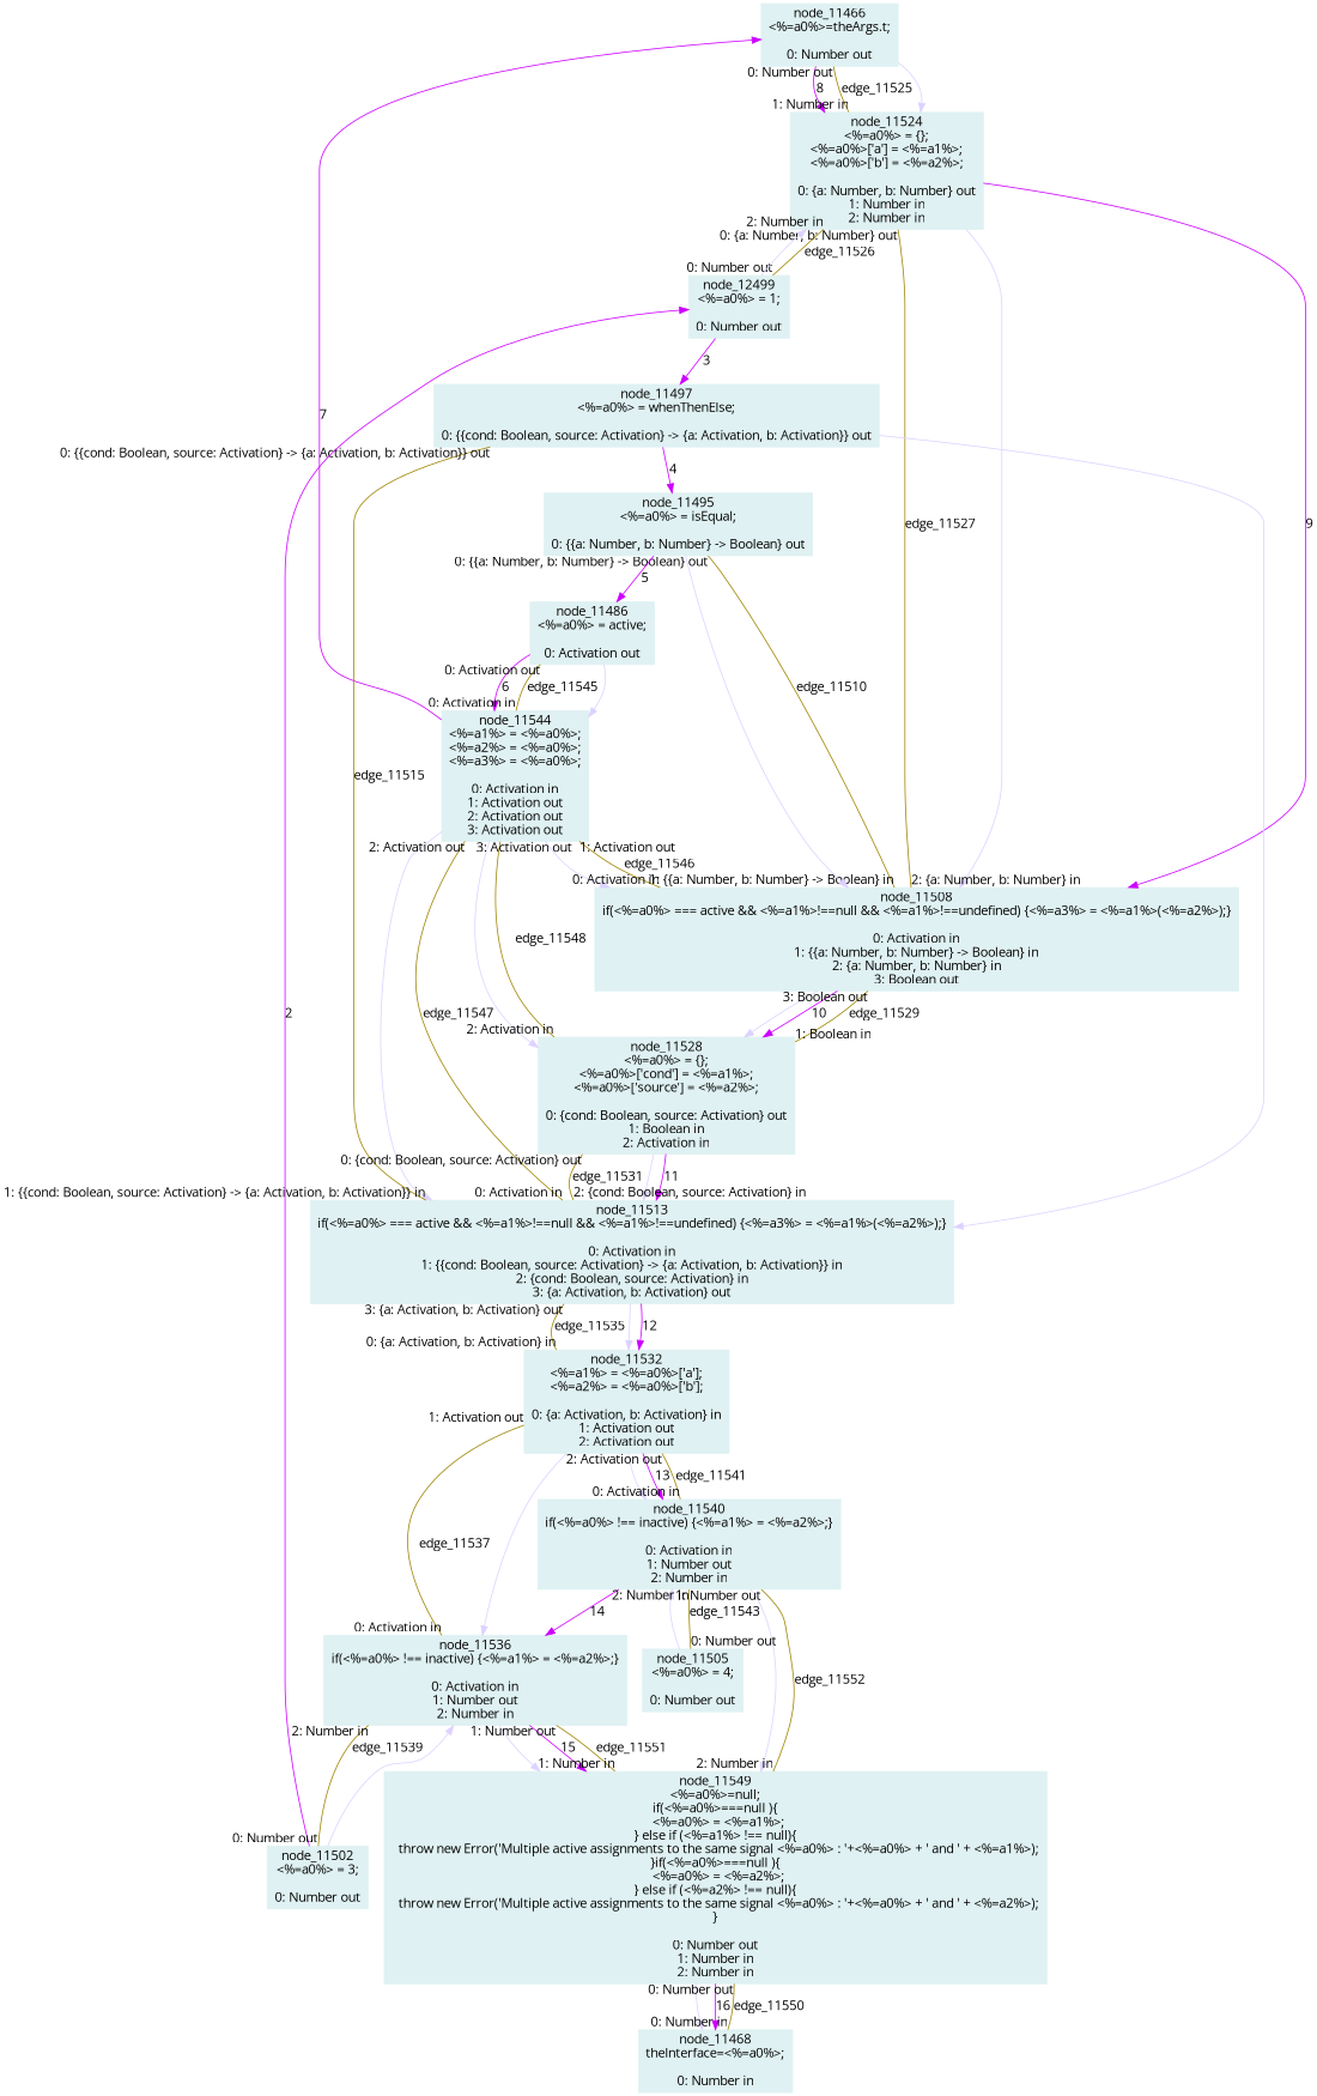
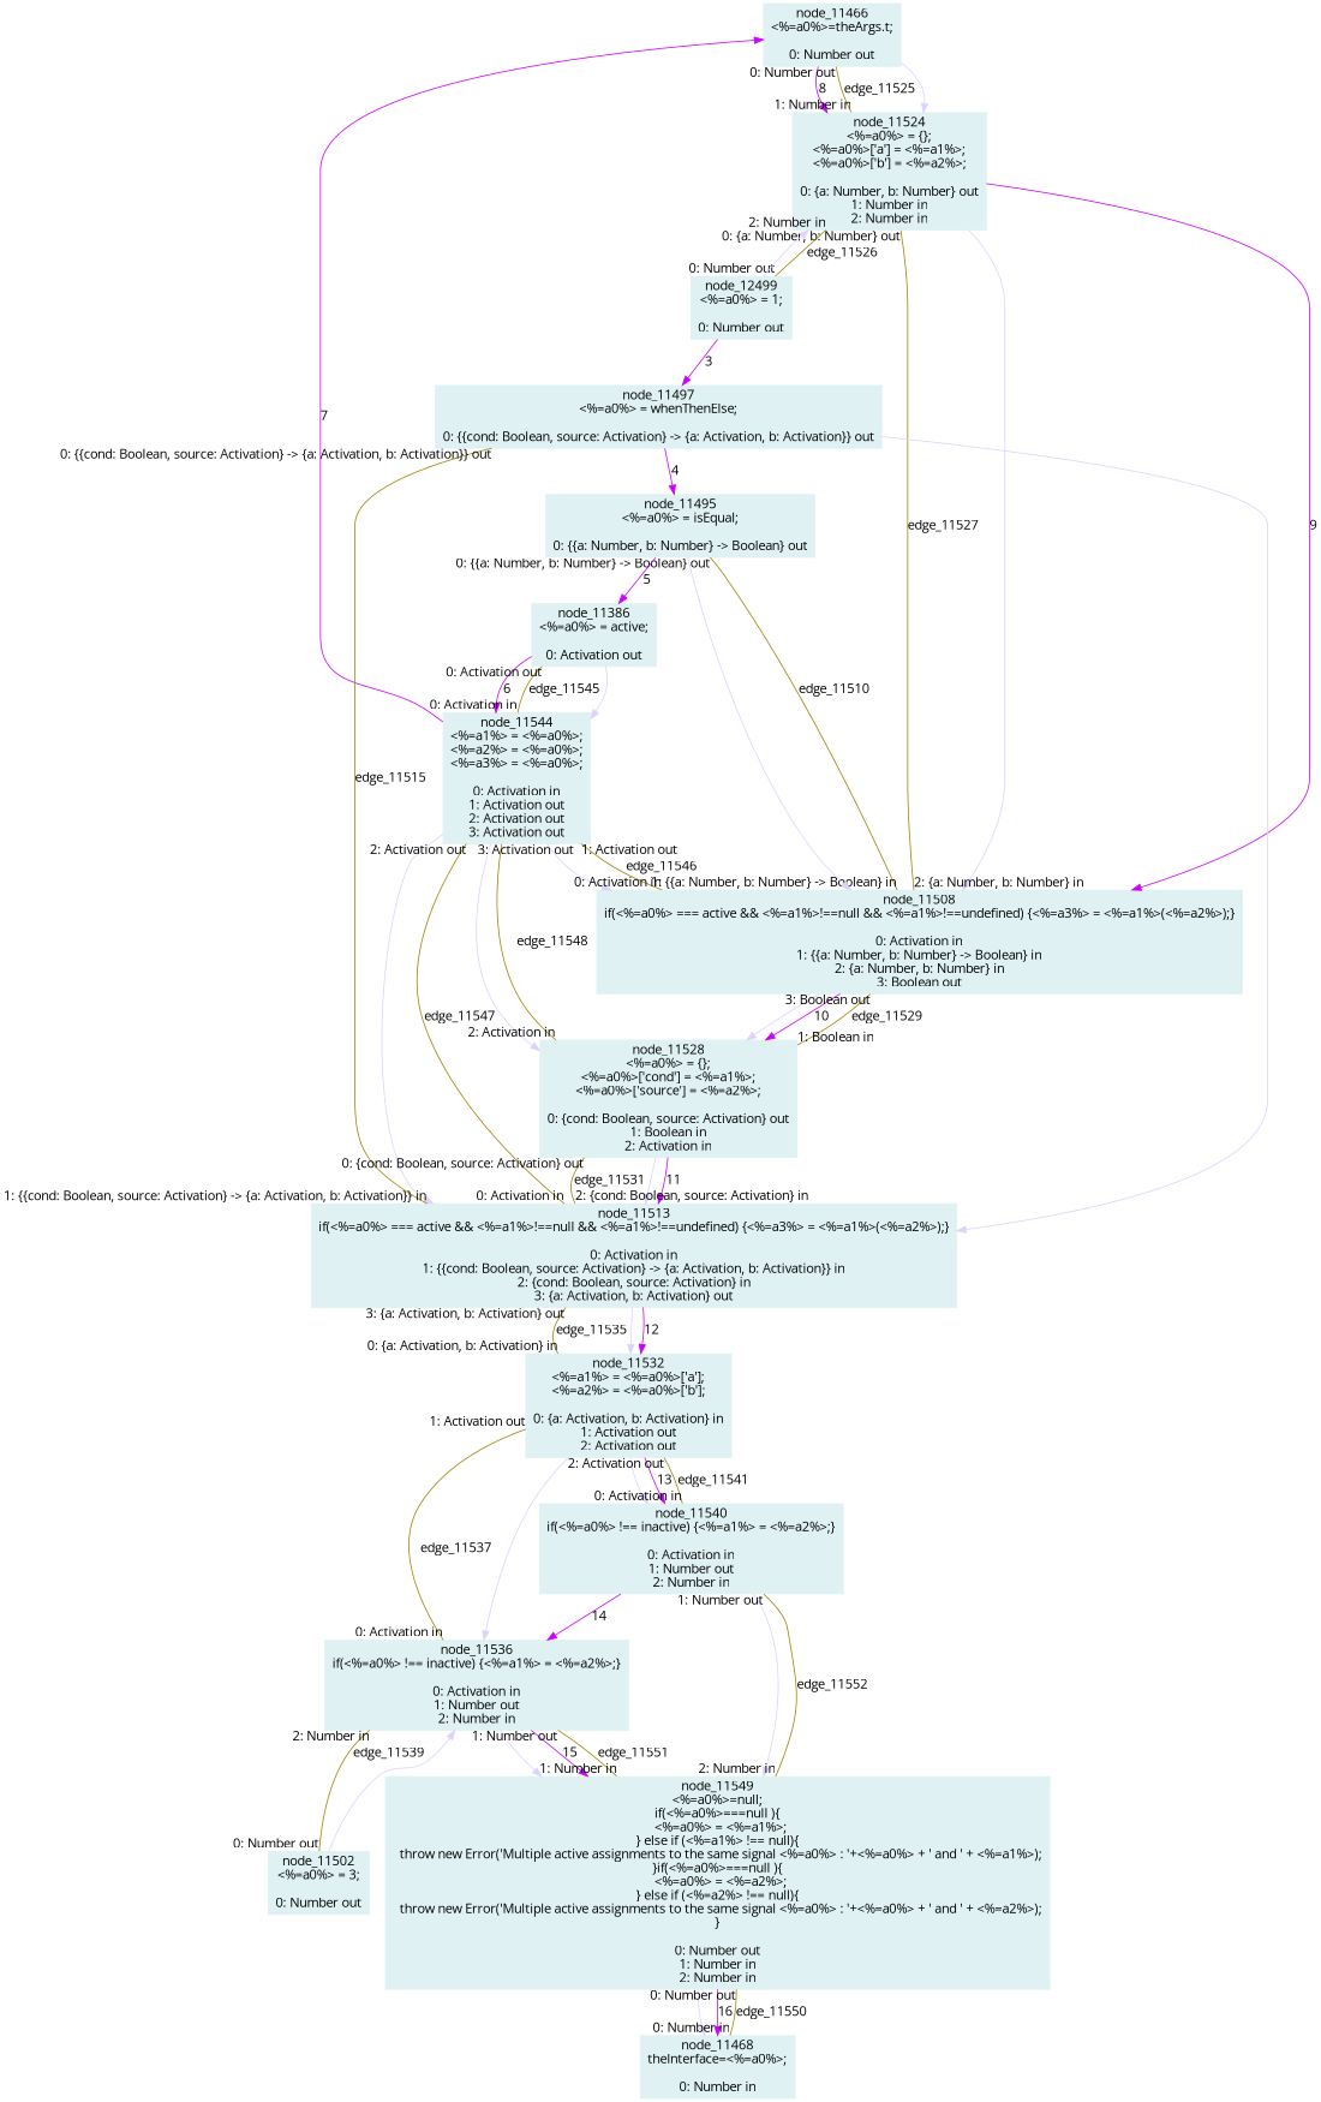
  digraph {
    fontname="Open Sans"
    node [color="#dff1f2" fontname="Open Sans" shape=box style=filled]
    edge [arrowHead=normal arrowsize=1 color="#ddd2ff" dir=forward fontname="Open Sans"]
    n1 [label="node_11466\n<%=a0%>=theArgs.t;\n\n0: Number out"]
    n2 [label="node_11524\n<%=a0%> = {};\n<%=a0%>['a'] = <%=a1%>;\n<%=a0%>['b'] = <%=a2%>;\n\n0: {a: Number, b: Number} out\n1: Number in\n2: Number in"]
    n3 [label="node_11508\nif(<%=a0%> === active && <%=a1%>!==null && <%=a1%>!==undefined) {<%=a3%> = <%=a1%>(<%=a2%>);}\n\n0: Activation in\n1: {{a: Number, b: Number} -> Boolean} in\n2: {a: Number, b: Number} in\n3: Boolean out"]
    n4 [label="node_12499\n<%=a0%> = 1;\n\n0: Number out"]
    n5 [label="node_11468\ntheInterface=<%=a0%>;\n\n0: Number in"]
-   n6 [label="node_11486\n<%=a0%> = active;\n\n0: Activation out"]
+   n6 [label="node_11386\n<%=a0%> = active;\n\n0: Activation out"]
    n7 [label="node_11544\n<%=a1%> = <%=a0%>;\n<%=a2%> = <%=a0%>;\n<%=a3%> = <%=a0%>;\n\n0: Activation in\n1: Activation out\n2: Activation out\n3: Activation out"]
    n8 [label="node_11513\nif(<%=a0%> === active && <%=a1%>!==null && <%=a1%>!==undefined) {<%=a3%> = <%=a1%>(<%=a2%>);}\n\n0: Activation in\n1: {{cond: Boolean, source: Activation} -> {a: Activation, b: Activation}} in\n2: {cond: Boolean, source: Activation} in\n3: {a: Activation, b: Activation} out"]
    n9 [label="node_11528\n<%=a0%> = {};\n<%=a0%>['cond'] = <%=a1%>;\n<%=a0%>['source'] = <%=a2%>;\n\n0: {cond: Boolean, source: Activation} out\n1: Boolean in\n2: Activation in"]
    n10 [label="node_11495\n<%=a0%> = isEqual;\n\n0: {{a: Number, b: Number} -> Boolean} out"]
    n11 [label="node_11497\n<%=a0%> = whenThenElse;\n\n0: {{cond: Boolean, source: Activation} -> {a: Activation, b: Activation}} out"]
    n12 [label="node_11532\n<%=a1%> = <%=a0%>['a'];\n<%=a2%> = <%=a0%>['b'];\n\n0: {a: Activation, b: Activation} in\n1: Activation out\n2: Activation out"]
    n13 [label="node_11502\n<%=a0%> = 3;\n\n0: Number out"]
    n14 [label="node_11536\nif(<%=a0%> !== inactive) {<%=a1%> = <%=a2%>;}\n\n0: Activation in\n1: Number out\n2: Number in"]
    n15 [label="node_11549\n<%=a0%>=null;\nif(<%=a0%>===null ){\n  <%=a0%> = <%=a1%>;\n} else if (<%=a1%> !== null){\n  throw new Error('Multiple active assignments to the same signal <%=a0%> : '+<%=a0%> + ' and ' + <%=a1%>);\n}if(<%=a0%>===null ){\n  <%=a0%> = <%=a2%>;\n} else if (<%=a2%> !== null){\n  throw new Error('Multiple active assignments to the same signal <%=a0%> : '+<%=a0%> + ' and ' + <%=a2%>);\n}\n\n0: Number out\n1: Number in\n2: Number in"]
-   n16 [label="node_11505\n<%=a0%> = 4;\n\n0: Number out"]
    n17 [label="node_11540\nif(<%=a0%> !== inactive) {<%=a1%> = <%=a2%>;}\n\n0: Activation in\n1: Number out\n2: Number in"]
    n1 -> n2
    n1 -> n2 [color="#cc00ff" label=8]
    n2 -> n1 [arrowHead=none color="#9d8400" dir=none headlabel="0: Number out" label=edge_11525 taillabel="1: Number in"]
    n2 -> n3
    n2 -> n3 [color="#cc00ff" label=9]
    n2 -> n3 [arrowHead=none color="#9d8400" dir=none headlabel="2: {a: Number, b: Number} in" label=edge_11527 taillabel="0: {a: Number, b: Number} out"]
    n2 -> n4 [arrowHead=none color="#9d8400" dir=none headlabel="0: Number out" label=edge_11526 taillabel="2: Number in"]
    n3 -> n9
    n3 -> n9 [color="#cc00ff" label=10]
    n3 -> n10 [arrowHead=none color="#9d8400" dir=none headlabel="0: {{a: Number, b: Number} -> Boolean} out" label=edge_11510 taillabel="1: {{a: Number, b: Number} -> Boolean} in"]
    n4 -> n2
    n4 -> n11 [color="#cc00ff" label=3]
    n6 -> n7
    n6 -> n7 [color="#cc00ff" label=6]
    n6 -> n7 [arrowHead=none color="#9d8400" dir=none headlabel="0: Activation in" label=edge_11545 taillabel="0: Activation out"]
    n7 -> n1 [color="#cc00ff" label=7]
    n7 -> n3
    n7 -> n3 [arrowHead=none color="#9d8400" dir=none headlabel="0: Activation in" label=edge_11546 taillabel="1: Activation out"]
    n7 -> n8
    n7 -> n8 [arrowHead=none color="#9d8400" dir=none headlabel="0: Activation in" label=edge_11547 taillabel="2: Activation out"]
    n7 -> n9
    n7 -> n9 [arrowHead=none color="#9d8400" dir=none headlabel="2: Activation in" label=edge_11548 taillabel="3: Activation out"]
    n8 -> n11 [arrowHead=none color="#9d8400" dir=none headlabel="0: {{cond: Boolean, source: Activation} -> {a: Activation, b: Activation}} out" label=edge_11515 taillabel="1: {{cond: Boolean, source: Activation} -> {a: Activation, b: Activation}} in"]
    n8 -> n12
    n8 -> n12 [color="#cc00ff" label=12]
    n9 -> n3 [arrowHead=none color="#9d8400" dir=none headlabel="3: Boolean out" label=edge_11529 taillabel="1: Boolean in"]
    n9 -> n8
    n9 -> n8 [color="#cc00ff" label=11]
    n9 -> n8 [arrowHead=none color="#9d8400" dir=none headlabel="2: {cond: Boolean, source: Activation} in" label=edge_11531 taillabel="0: {cond: Boolean, source: Activation} out"]
    n10 -> n3
    n10 -> n6 [color="#cc00ff" label=5]
    n11 -> n8
    n11 -> n10 [color="#cc00ff" label=4]
    n12 -> n8 [arrowHead=none color="#9d8400" dir=none headlabel="3: {a: Activation, b: Activation} out" label=edge_11535 taillabel="0: {a: Activation, b: Activation} in"]
    n12 -> n14
    n12 -> n17
    n12 -> n17 [color="#cc00ff" label=13]
-   n13 -> n4 [color="#cc00ff" label=2]
    n13 -> n14
    n14 -> n12 [arrowHead=none color="#9d8400" dir=none headlabel="1: Activation out" label=edge_11537 taillabel="0: Activation in"]
    n14 -> n13 [arrowHead=none color="#9d8400" dir=none headlabel="0: Number out" label=edge_11539 taillabel="2: Number in"]
    n14 -> n15
    n14 -> n15 [color="#cc00ff" label=15]
    n14 -> n15 [arrowHead=none color="#9d8400" dir=none headlabel="1: Number in" label=edge_11551 taillabel="1: Number out"]
    n15 -> n5
    n15 -> n5 [color="#cc00ff" label=16]
    n15 -> n5 [arrowHead=none color="#9d8400" dir=none headlabel="0: Number in" label=edge_11550 taillabel="0: Number out"]
-   n16 -> n17
    n17 -> n12 [arrowHead=none color="#9d8400" dir=none headlabel="2: Activation out" label=edge_11541 taillabel="0: Activation in"]
    n17 -> n14 [color="#cc00ff" label=14]
    n17 -> n15
    n17 -> n15 [arrowHead=none color="#9d8400" dir=none headlabel="2: Number in" label=edge_11552 taillabel="1: Number out"]
-   n17 -> n16 [arrowHead=none color="#9d8400" dir=none headlabel="0: Number out" label=edge_11543 taillabel="2: Number in"]
  }
